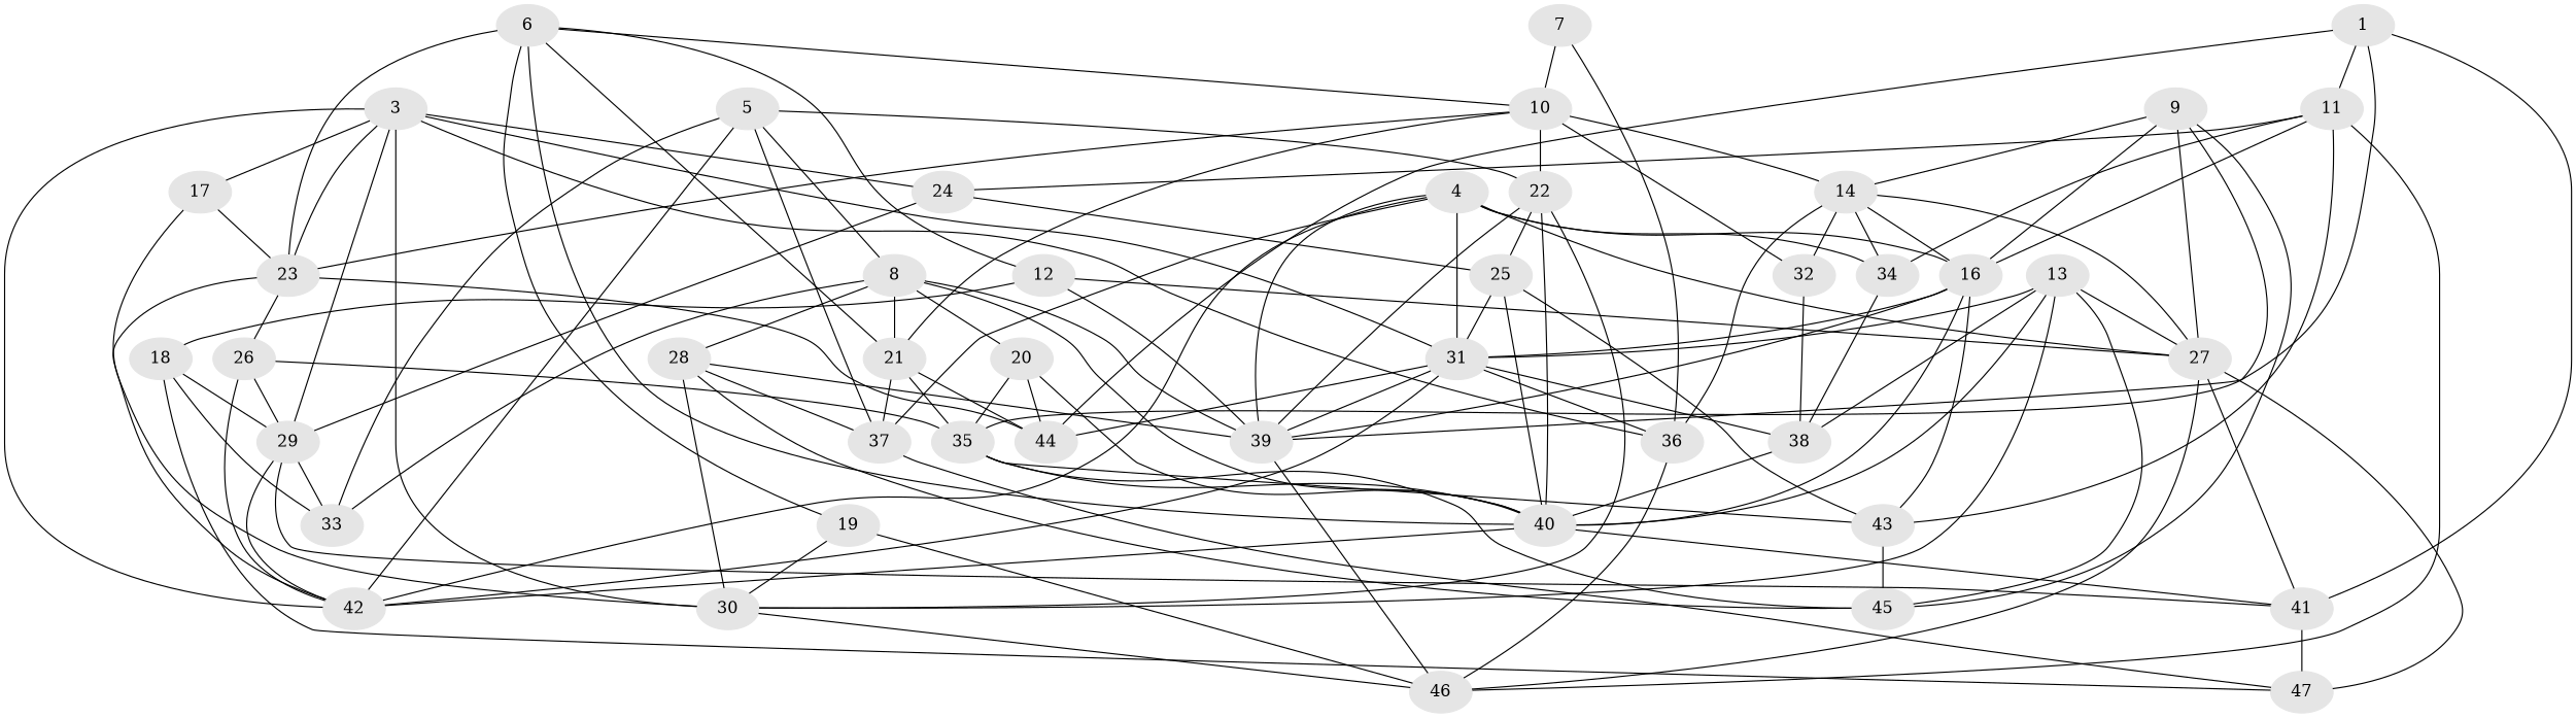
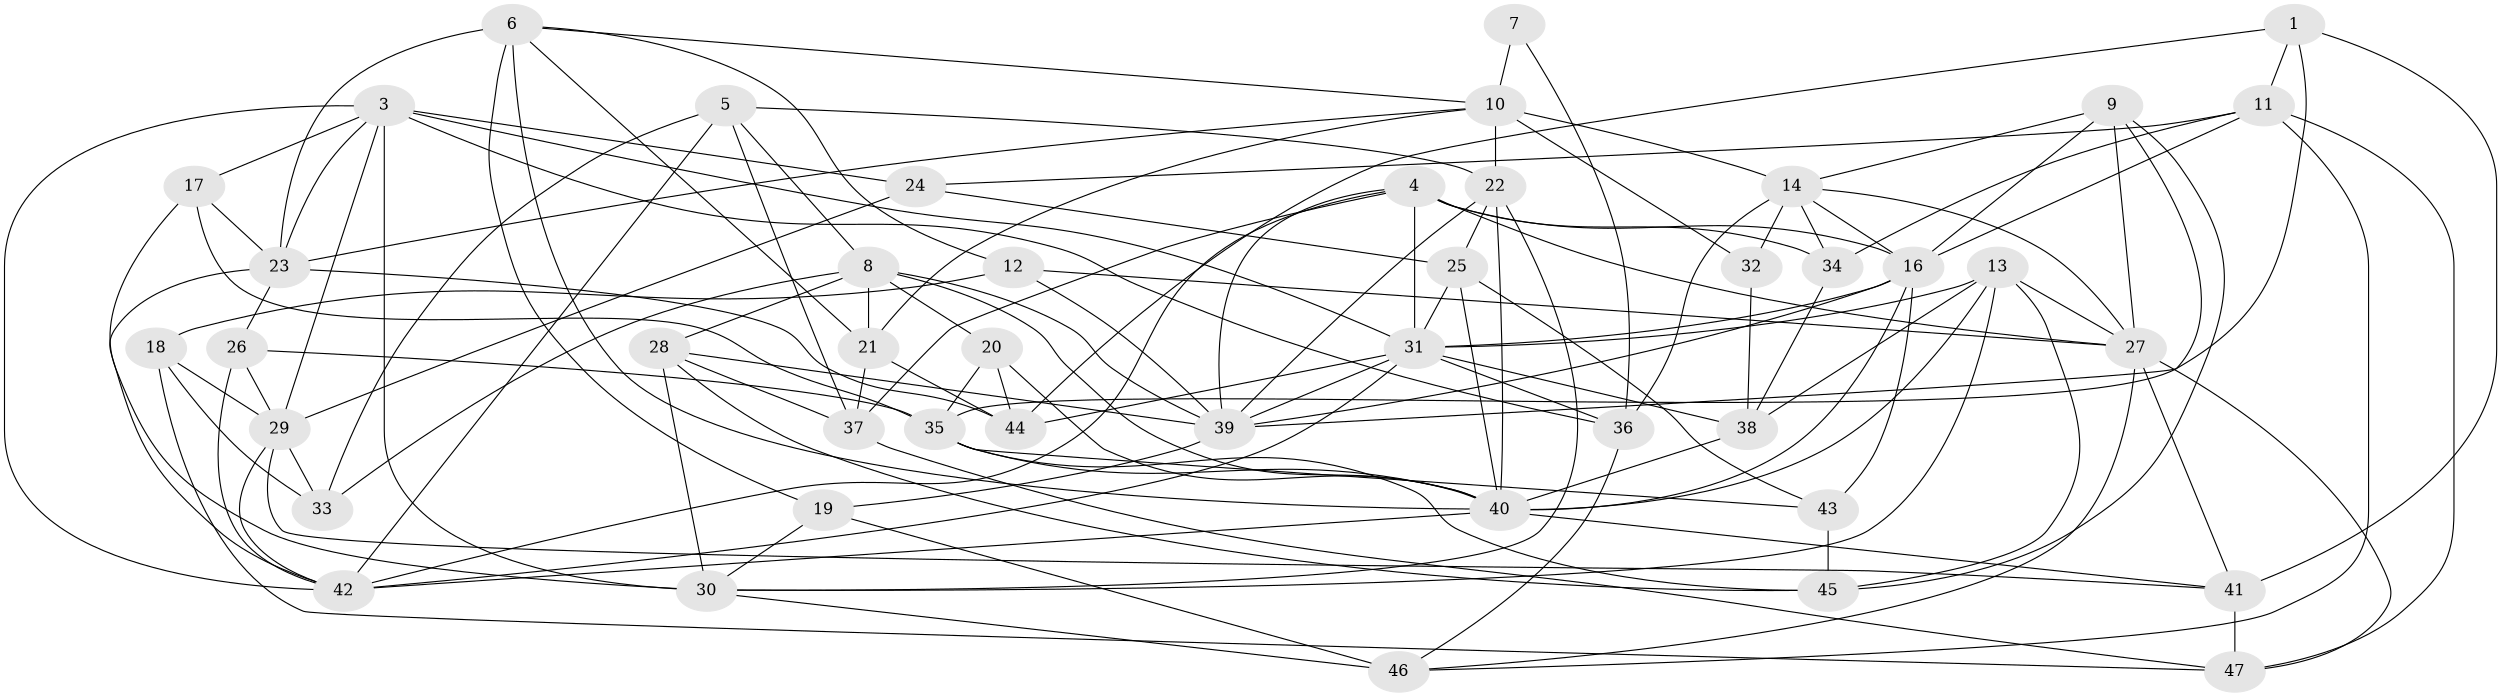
  graph {
    node [color=gray90 style=filled]
    edge [weight=1.0]
    1
    11
    35
    41
    44
    24
    16
    34
    46
    47
    40
    45
    43
    29
    42
    33
    32
    38
    3
    17
    23
    30
    31
    36
    26
    25
    39
    4
    27
    37
    5
    8
    22
    21
    20
    28
    6
    10
    12
    19
    14
    18
    7
    9
    13
    1 -- 11
    1 -- 35
    1 -- 41
    1 -- 44
    11 -- 24
    11 -- 16
    11 -- 34
    11 -- 46
-   11 -- 43
+   11 -- 47
    35 -- 40
    35 -- 45
    35 -- 43
    41 -- 47
    24 -- 29
    24 -- 25
    16 -- 40
    16 -- 43
    16 -- 31
    16 -- 39
    34 -- 38
    40 -- 41
    40 -- 42
    43 -- 45
    29 -- 41
    29 -- 42
    29 -- 33
    32 -- 38
    38 -- 40
    3 -- 24
    3 -- 29
    3 -- 42
    3 -- 17
    3 -- 23
    3 -- 30 [weight=3.0]
    3 -- 31
    3 -- 36
    17 -- 23
    17 -- 30
    23 -- 44
    23 -- 42
    23 -- 26
    30 -- 46
    31 -- 44
    31 -- 42
    31 -- 38
    31 -- 36
    31 -- 39
    36 -- 46
    26 -- 35
    26 -- 29
    26 -- 42
    25 -- 40
    25 -- 43
    25 -- 31
-   39 -- 46
+   39 -- 19
    4 -- 16
    4 -- 34
    4 -- 42
    4 -- 31
    4 -- 39
    4 -- 27
    4 -- 37
    27 -- 41
    27 -- 46
    27 -- 47
    37 -- 47
    5 -- 42
    5 -- 33
    5 -- 37
    5 -- 8
    5 -- 22
    8 -- 40
    8 -- 33
    8 -- 39
    8 -- 21
    8 -- 20
    8 -- 28
    22 -- 40
    22 -- 30
    22 -- 25
    22 -- 39
-   21 -- 35
+   17 -- 35
    21 -- 44
    21 -- 37
    20 -- 35 [weight=2.0]
    20 -- 44
    20 -- 40
    28 -- 45
    28 -- 30
    28 -- 39
    28 -- 37
    6 -- 40
    6 -- 23 [weight=2.0]
    6 -- 21
    6 -- 10
    6 -- 12
    6 -- 19
    10 -- 32
    10 -- 23
    10 -- 22
    10 -- 21
    10 -- 14
    12 -- 39
    12 -- 27
    12 -- 18
    19 -- 46
    19 -- 30
    14 -- 16
    14 -- 34
    14 -- 32 [weight=2.0]
    14 -- 36
    14 -- 27
    18 -- 47
    18 -- 29
    18 -- 33
    7 -- 36
    7 -- 10
    9 -- 16
    9 -- 45
    9 -- 39
    9 -- 27
    9 -- 14
    13 -- 40
    13 -- 45
    13 -- 38
    13 -- 30
    13 -- 31
    13 -- 27
  }
